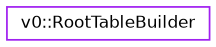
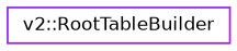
  digraph {
    rankdir=LR
-   n1 [color=purple fillcolor=white fontname=Helvetica fontsize=10 height=0.2 label="v0::RootTableBuilder" shape=box style=filled width=0.4]
+   n1 [color=purple fillcolor=white fontname=Helvetica fontsize=10 height=0.2 label="v2::RootTableBuilder" shape=box style=filled width=0.4]
  }
